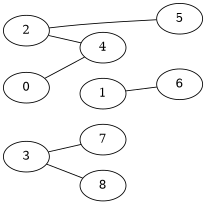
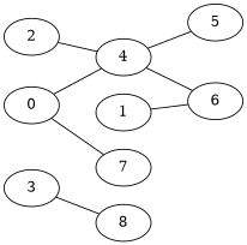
  graph {
    rankdir=LR
    node [type=endpoint x=329]
    edge [frequency=1 type0=line]
    0 [x=327 y=35]
    4 [type=intersection x=344 y=255]
    2 [type=corner y=244]
    6 [type=corner y=266]
    5 [x=379 y=257]
    1 [x=324 y=479]
    3 [x=142 y=260]
    7 [type=intersection x=191 y=265]
    8 [x=193 y=34]
    0 -- 4 [angle0=1.56]
-   2 -- 5 [angle0=.06]
+   4 -- 6 [angle0=-.63]
+   4 -- 5 [angle0=.06]
    2 -- 4 [angle0=.63]
    1 -- 6 [angle0=-1.55]
-   3 -- 7 [angle0=.10]
+   0 -- 7 [angle0=.10]
    3 -- 8 [angle0=-1.56]
  }
